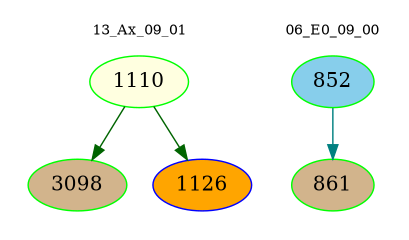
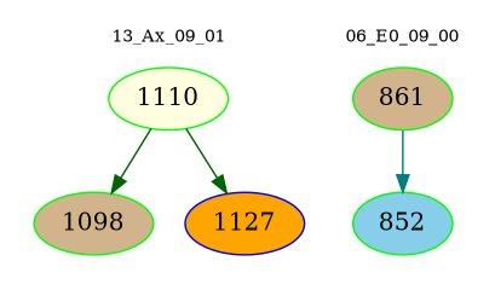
  digraph {
    node [color=green fillcolor=tan style=filled]
    edge [color=darkgreen]
    n1 [fillcolor=lightyellow label=1110]
-   n2 [label=3098]
-   n3 [color=blue fillcolor=orange label=1126]
+   n2 [label=1098]
+   n3 [color=blue fillcolor=orange label=1127]
    n4 [fillcolor=skyblue label=852]
    n5 [label=861]
    subgraph cluster_1 {
      color=white
      fontsize=10
      label="13_Ax_09_01"
      n1
      n2
      n3
    }
    subgraph cluster_2 {
      color=white
      fontsize=10
      label="06_E0_09_00"
      n4
      n5
    }
    n1 -> n2
    n1 -> n3
-   n4 -> n5 [color=teal]
+   n5 -> n4 [color=teal]
  }
